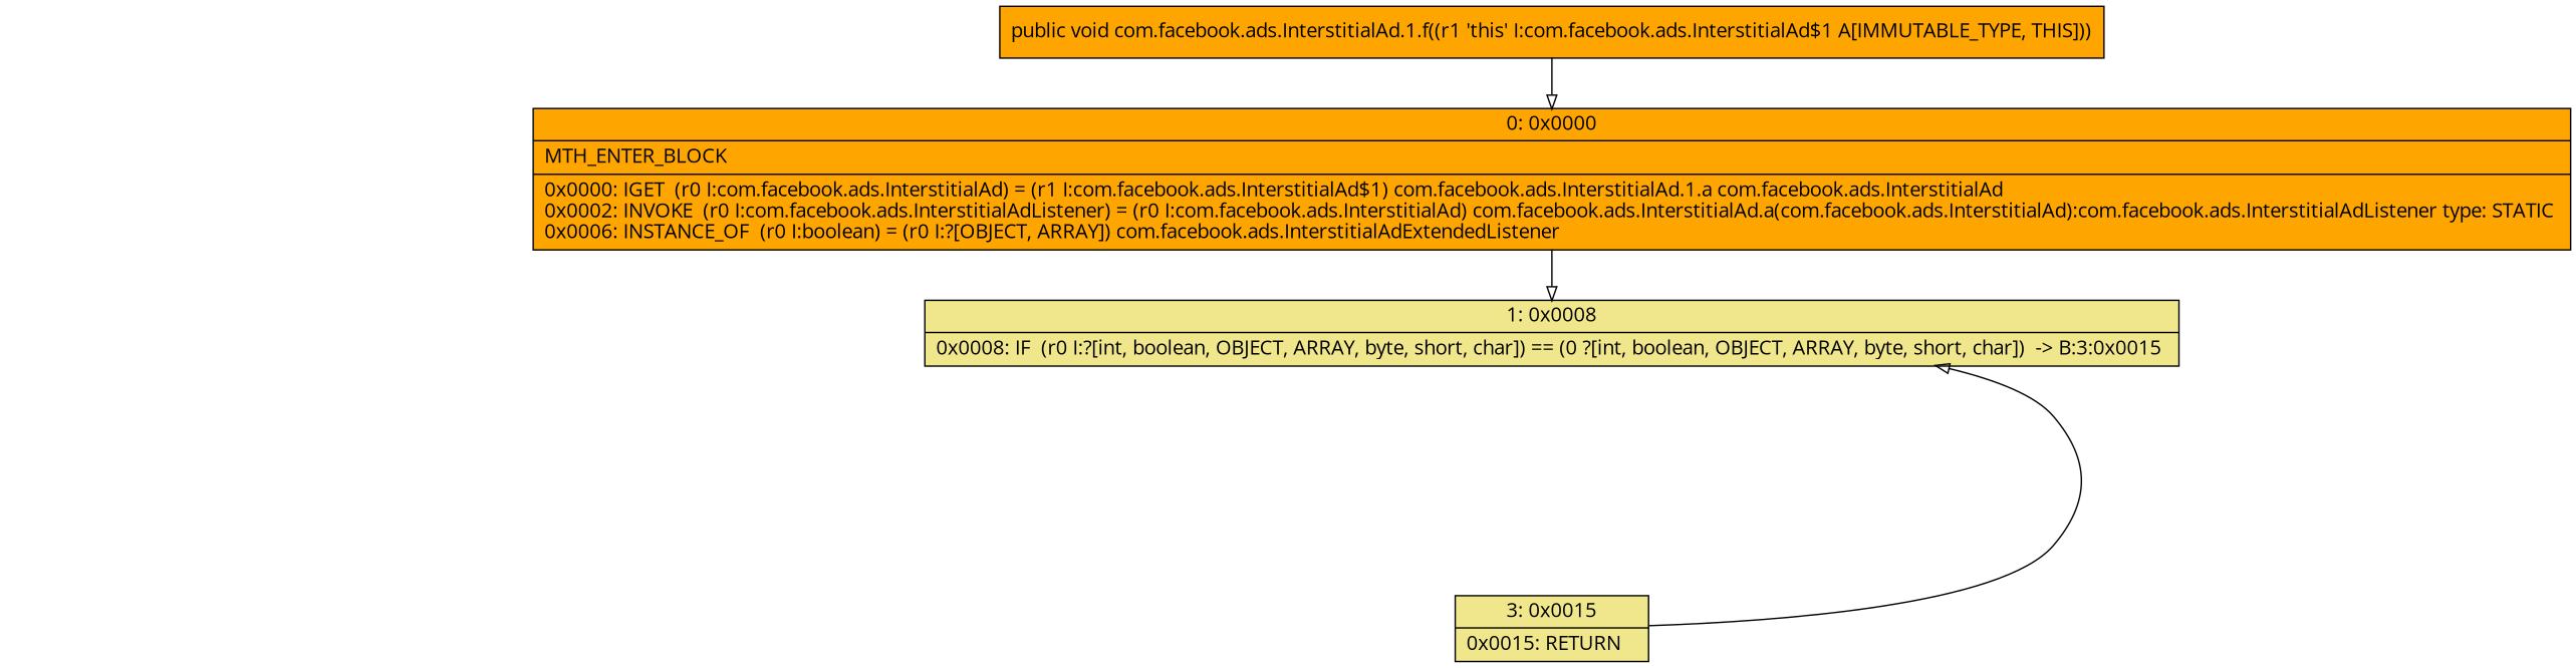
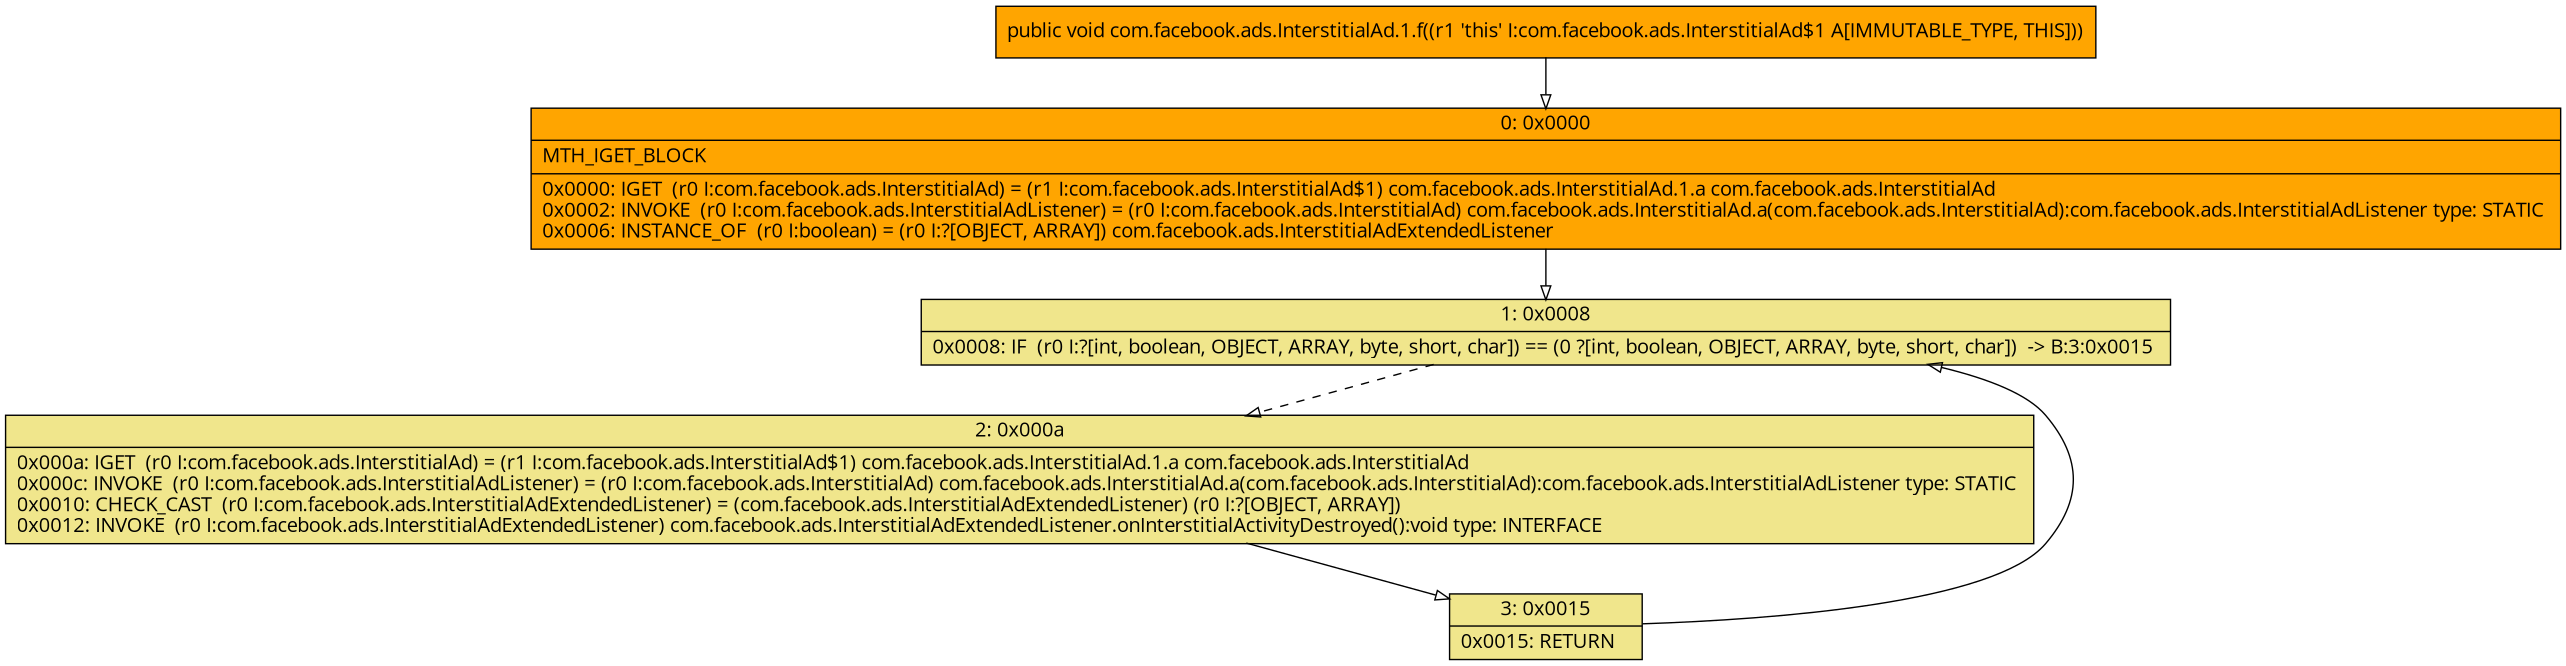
  digraph {
    fontname="Open Sans"
    node [fillcolor=khaki fontname="Open Sans" shape=record style=filled]
    edge [arrowhead=onormal fontname="Open Sans"]
-   n1 [fillcolor=orange label="{0\:\ 0x0000|MTH_ENTER_BLOCK\l|0x0000: IGET  (r0 I:com.facebook.ads.InterstitialAd) = (r1 I:com.facebook.ads.InterstitialAd$1) com.facebook.ads.InterstitialAd.1.a com.facebook.ads.InterstitialAd \l0x0002: INVOKE  (r0 I:com.facebook.ads.InterstitialAdListener) = (r0 I:com.facebook.ads.InterstitialAd) com.facebook.ads.InterstitialAd.a(com.facebook.ads.InterstitialAd):com.facebook.ads.InterstitialAdListener type: STATIC \l0x0006: INSTANCE_OF  (r0 I:boolean) = (r0 I:?[OBJECT, ARRAY]) com.facebook.ads.InterstitialAdExtendedListener \l}"]
+   n1 [fillcolor=orange label="{0\:\ 0x0000|MTH_IGET_BLOCK\l|0x0000: IGET  (r0 I:com.facebook.ads.InterstitialAd) = (r1 I:com.facebook.ads.InterstitialAd$1) com.facebook.ads.InterstitialAd.1.a com.facebook.ads.InterstitialAd \l0x0002: INVOKE  (r0 I:com.facebook.ads.InterstitialAdListener) = (r0 I:com.facebook.ads.InterstitialAd) com.facebook.ads.InterstitialAd.a(com.facebook.ads.InterstitialAd):com.facebook.ads.InterstitialAdListener type: STATIC \l0x0006: INSTANCE_OF  (r0 I:boolean) = (r0 I:?[OBJECT, ARRAY]) com.facebook.ads.InterstitialAdExtendedListener \l}"]
    n2 [label="{1\:\ 0x0008|0x0008: IF  (r0 I:?[int, boolean, OBJECT, ARRAY, byte, short, char]) == (0 ?[int, boolean, OBJECT, ARRAY, byte, short, char])  \-\> B:3:0x0015 \l}"]
+   n3 [label="{2\:\ 0x000a|0x000a: IGET  (r0 I:com.facebook.ads.InterstitialAd) = (r1 I:com.facebook.ads.InterstitialAd$1) com.facebook.ads.InterstitialAd.1.a com.facebook.ads.InterstitialAd \l0x000c: INVOKE  (r0 I:com.facebook.ads.InterstitialAdListener) = (r0 I:com.facebook.ads.InterstitialAd) com.facebook.ads.InterstitialAd.a(com.facebook.ads.InterstitialAd):com.facebook.ads.InterstitialAdListener type: STATIC \l0x0010: CHECK_CAST  (r0 I:com.facebook.ads.InterstitialAdExtendedListener) = (com.facebook.ads.InterstitialAdExtendedListener) (r0 I:?[OBJECT, ARRAY]) \l0x0012: INVOKE  (r0 I:com.facebook.ads.InterstitialAdExtendedListener) com.facebook.ads.InterstitialAdExtendedListener.onInterstitialActivityDestroyed():void type: INTERFACE \l}"]
    n4 [label="{3\:\ 0x0015|0x0015: RETURN   \l}"]
    n5 [fillcolor=orange label="{public void com.facebook.ads.InterstitialAd.1.f((r1 'this' I:com.facebook.ads.InterstitialAd$1 A[IMMUTABLE_TYPE, THIS])) }"]
    n1 -> n2
+   n2 -> n3 [style=dashed]
+   n3 -> n4
    n4 -> n2
    n5 -> n1
  }
